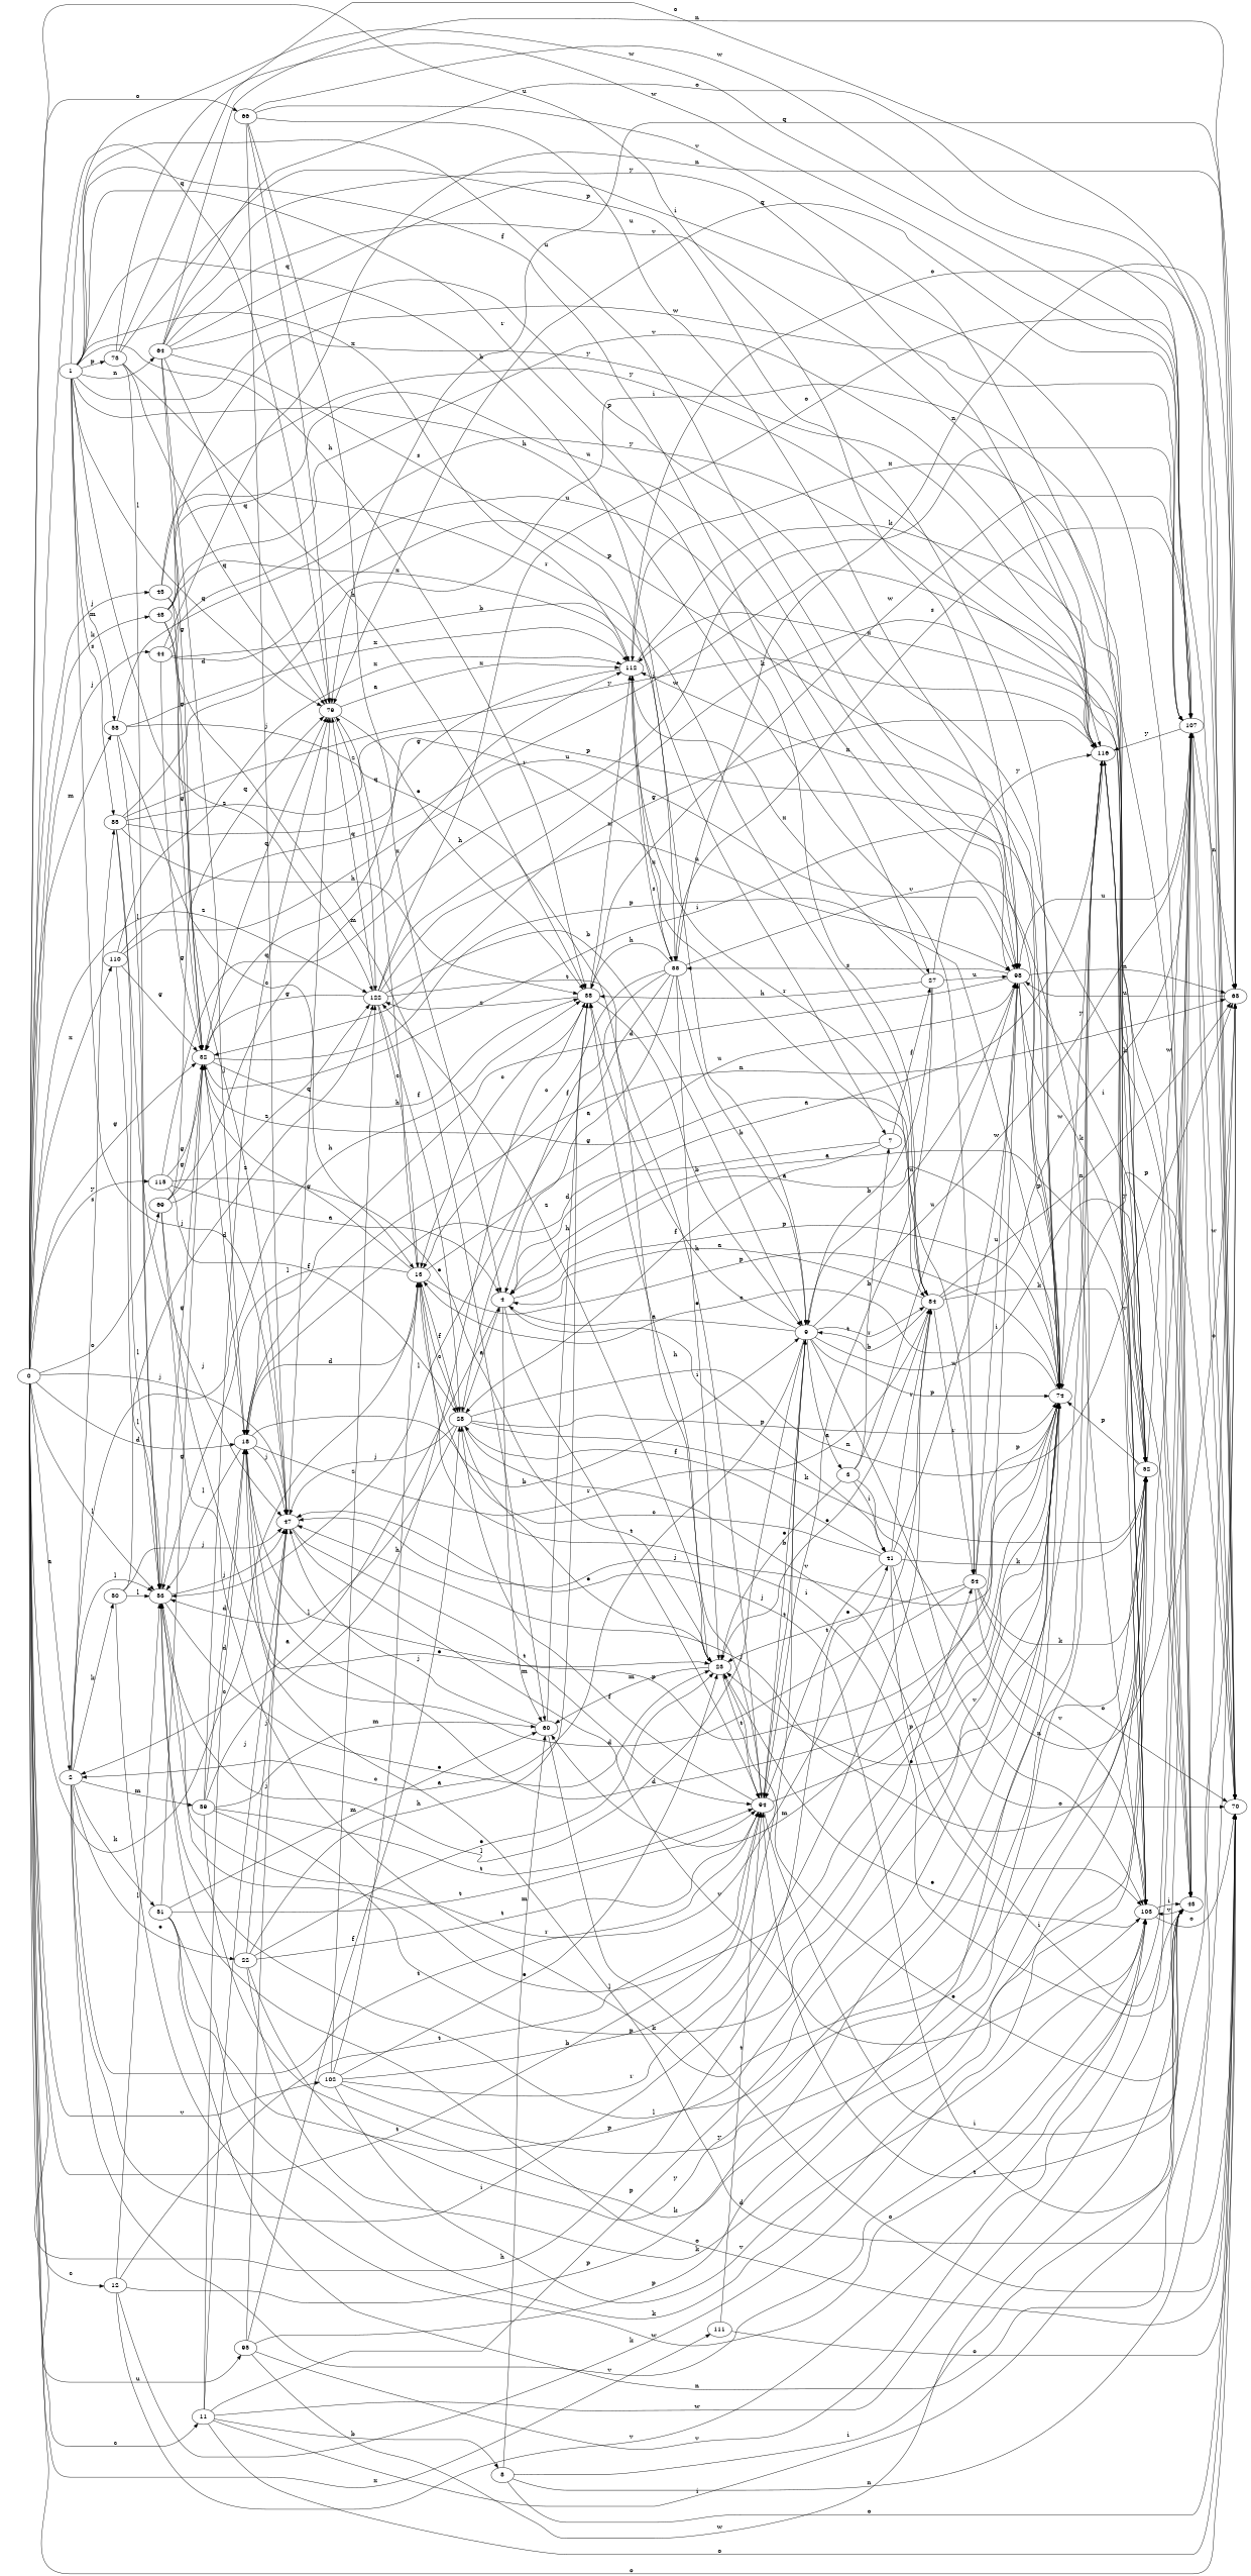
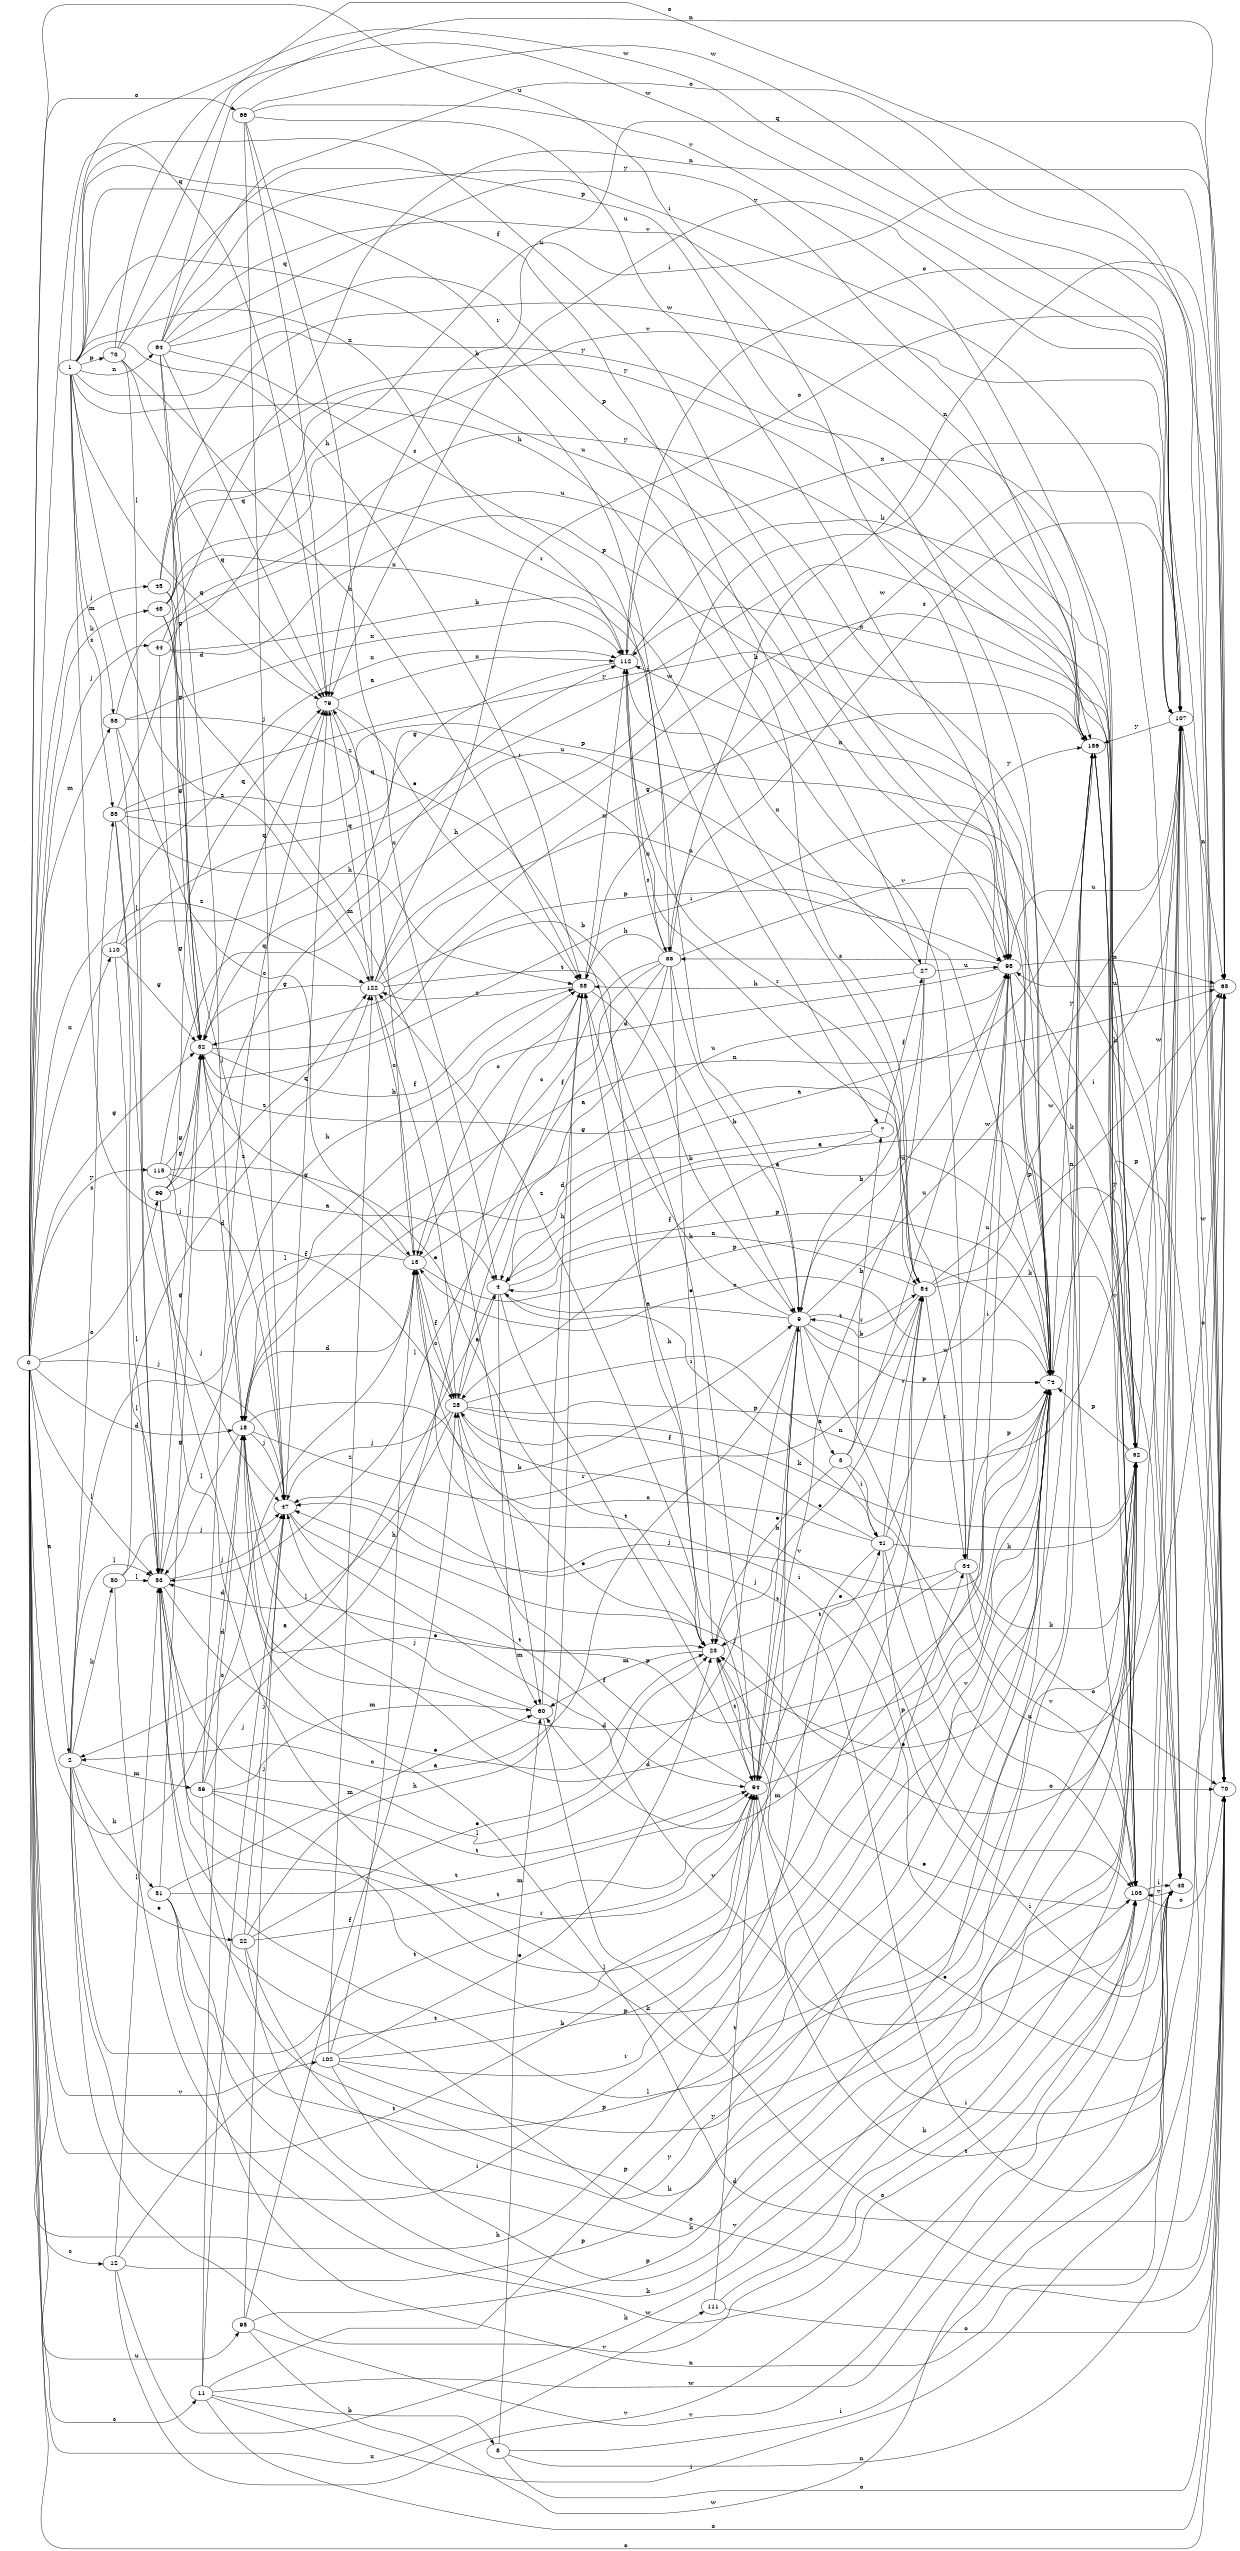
  strict digraph {
    rankdir=LR
    0
    2
    11
    12
    13
    18
    32
    34
    44
    45
    47
    48
    n13 [label=53]
    58
    66
    69
    70
    79
    94
    95
    98
    102
    110
    111
    115
    122
    38
    85
    22
    41
    50
    51
    59
    103
    107
    74
    8
    43
    52
    28
    84
    65
    9
    23
-   116
+   116 [label=186]
    60
    112
    4
    88
    1
    7
    27
    64
    73
    3
    0 -> 2 [label=a]
    0 -> 11 [label=c]
    0 -> 12 [label=c]
    0 -> 13 [label=c]
    0 -> 18 [label=d]
    0 -> 32 [label=g]
    0 -> 34 [label=h]
    0 -> 44 [label=j]
    0 -> 45 [label=j]
    0 -> 47 [label=j]
    0 -> 48 [label=k]
    0 -> n13 [label=l]
    0 -> 58 [label=m]
    0 -> 66 [label=o]
    0 -> 69 [label=o]
    0 -> 70 [label=o]
    0 -> 79 [label=q]
    0 -> 94 [label=t]
    0 -> 95 [label=u]
    0 -> 98 [label=u]
    0 -> 102 [label=v]
    0 -> 110 [label=x]
    0 -> 111 [label=x]
    0 -> 115 [label=y]
    0 -> 122 [label=z]
    2 -> n13 [label=l]
    2 -> 94 [label=t]
    2 -> 38 [label=h]
    2 -> 85 [label=s]
    2 -> 22 [label=e]
    2 -> 41 [label=i]
    2 -> 50 [label=k]
    2 -> 51 [label=k]
    2 -> 59 [label=m]
    2 -> 103 [label=v]
    11 -> 18 [label=d]
    11 -> 47 [label=j]
    11 -> 70 [label=o]
    11 -> 107 [label=w]
    11 -> 74 [label=p]
    11 -> 8 [label=b]
    11 -> 43 [label=i]
    12 -> n13 [label=l]
    12 -> 94 [label=t]
    12 -> 103 [label=v]
    12 -> 74 [label=p]
    12 -> 52 [label=k]
    13 -> 18 [label=d]
    13 -> 32 [label=g]
    13 -> n13 [label=l]
    13 -> 79 [label=q]
    13 -> 98 [label=u]
    13 -> 74 [label=p]
    13 -> 43 [label=i]
    13 -> 28 [label=f]
    18 -> 47 [label=j]
    18 -> n13 [label=l]
    18 -> 74 [label=p]
    18 -> 84 [label=r]
    18 -> 65 [label=n]
    18 -> 9 [label=b]
    32 -> 18 [label=d]
    32 -> 79 [label=q]
    32 -> 38 [label=h]
    32 -> 74 [label=p]
    32 -> 43 [label=i]
    34 -> 18 [label=d]
    34 -> 32 [label=g]
    34 -> 70 [label=o]
    34 -> 98 [label=u]
    34 -> 103 [label=v]
    34 -> 74 [label=p]
    34 -> 52 [label=k]
    34 -> 23 [label=e]
    44 -> 32 [label=g]
    44 -> 74 [label=p]
    44 -> 65 [label=n]
    44 -> 9 [label=b]
    44 -> 116 [label=y]
    45 -> 32 [label=g]
    45 -> 107 [label=w]
    45 -> 84 [label=r]
    45 -> 60 [label=m]
    47 -> 79 [label=q]
    47 -> 94 [label=t]
    47 -> 103 [label=v]
    48 -> 32 [label=g]
    48 -> 47 [label=j]
    48 -> 98 [label=u]
    48 -> 103 [label=v]
    48 -> 116 [label=y]
    48 -> 112 [label=x]
    n13 -> 32 [label=g]
    n13 -> 47 [label=j]
    n13 -> 70 [label=o]
    n13 -> 84 [label=r]
    n13 -> 23 [label=e]
    58 -> 13 [label=c]
    58 -> n13 [label=l]
    58 -> 98 [label=u]
    58 -> 23 [label=e]
    58 -> 112 [label=x]
    66 -> 47 [label=j]
    66 -> 79 [label=q]
    66 -> 98 [label=u]
    66 -> 103 [label=v]
    66 -> 107 [label=w]
    66 -> 4 [label=a]
    69 -> 32 [label=g]
    69 -> 79 [label=q]
    69 -> 122 [label=z]
    69 -> 52 [label=k]
    69 -> 23 [label=e]
    69 -> 112 [label=x]
    70 -> 18 [label=d]
    70 -> 107 [label=w]
    70 -> 74 [label=p]
    79 -> 122 [label=z]
    79 -> 38 [label=h]
    79 -> 112 [label=x]
    94 -> 38 [label=h]
    94 -> 74 [label=p]
    94 -> 43 [label=i]
    94 -> 28 [label=f]
    94 -> 9 [label=b]
    95 -> 47 [label=j]
    95 -> 103 [label=v]
    95 -> 107 [label=w]
    95 -> 74 [label=p]
    95 -> 28 [label=f]
    98 -> 18 [label=d]
    98 -> 74 [label=p]
    98 -> 43 [label=i]
    98 -> 52 [label=k]
    98 -> 65 [label=n]
    98 -> 60 [label=m]
    98 -> 88 [label=s]
    102 -> 13 [label=c]
    102 -> 122 [label=z]
    102 -> 103 [label=v]
    102 -> 84 [label=r]
    102 -> 9 [label=b]
    102 -> 23 [label=e]
    102 -> 116 [label=y]
    110 -> 32 [label=g]
    110 -> n13 [label=l]
    110 -> 98 [label=u]
    110 -> 43 [label=i]
    110 -> 112 [label=x]
    111 -> 70 [label=o]
    111 -> 94 [label=t]
+   111 -> 52 [label=k]
    115 -> 32 [label=g]
    115 -> 107 [label=w]
    115 -> 28 [label=f]
    115 -> 23 [label=e]
    115 -> 4 [label=a]
    122 -> 13 [label=c]
    122 -> 32 [label=g]
    122 -> 70 [label=o]
    122 -> 79 [label=q]
    122 -> 94 [label=t]
    122 -> 98 [label=u]
    122 -> 52 [label=k]
    122 -> 28 [label=f]
    122 -> 9 [label=b]
    38 -> 13 [label=c]
    38 -> 122 [label=z]
    38 -> 107 [label=w]
    38 -> 9 [label=b]
    38 -> 112 [label=x]
    85 -> 47 [label=j]
    85 -> n13 [label=l]
    85 -> 38 [label=h]
    85 -> 74 [label=p]
-   85 -> 43 [label=i]
+   85 -> 65 [label=i]
    85 -> 84 [label=r]
    85 -> 116 [label=y]
    22 -> 47 [label=j]
    22 -> 94 [label=t]
    22 -> 38 [label=h]
    22 -> 52 [label=k]
    22 -> 23 [label=e]
    22 -> 116 [label=y]
    41 -> 13 [label=c]
    41 -> 70 [label=o]
    41 -> 94 [label=t]
    41 -> 98 [label=u]
    41 -> 43 [label=i]
    41 -> 52 [label=k]
    41 -> 28 [label=f]
    41 -> 84 [label=r]
    50 -> 47 [label=j]
    50 -> n13 [label=l]
    50 -> 122 [label=z]
    50 -> 107 [label=w]
    51 -> 32 [label=g]
    51 -> 94 [label=t]
    51 -> 74 [label=p]
    51 -> 52 [label=k]
    51 -> 65 [label=n]
    51 -> 60 [label=m]
    59 -> 18 [label=d]
    59 -> 79 [label=q]
    59 -> 94 [label=t]
    59 -> 38 [label=h]
    59 -> 74 [label=p]
    59 -> 52 [label=k]
    59 -> 60 [label=m]
    103 -> 70 [label=o]
    103 -> 43 [label=i]
    103 -> 23 [label=e]
    107 -> 47 [label=j]
    107 -> 70 [label=o]
-   107 -> 79 [label=q]
+   107 -> 79 [label=v]
    107 -> 98 [label=u]
    107 -> 65 [label=n]
    107 -> 116 [label=y]
    107 -> 88 [label=s]
    74 -> 13 [label=c]
    74 -> 18 [label=d]
    74 -> 47 [label=j]
    74 -> n13 [label=l]
    74 -> 116 [label=y]
    74 -> 112 [label=x]
    74 -> 4 [label=a]
    8 -> 70 [label=o]
    8 -> 43 [label=i]
    8 -> 65 [label=n]
    8 -> 60 [label=m]
    43 -> 94 [label=t]
    43 -> 103 [label=v]
    43 -> 23 [label=e]
    52 -> n13 [label=l]
    52 -> 107 [label=w]
    52 -> 74 [label=p]
    52 -> 116 [label=y]
    52 -> 112 [label=x]
    52 -> 4 [label=a]
    28 -> 13 [label=c]
    28 -> 47 [label=j]
    28 -> n13 [label=l]
    28 -> 103 [label=v]
    28 -> 74 [label=p]
    28 -> 52 [label=k]
    28 -> 65 [label=n]
    28 -> 23 [label=e]
    28 -> 4 [label=a]
    84 -> 34 [label=r]
    84 -> 107 [label=w]
    84 -> 52 [label=k]
    84 -> 65 [label=n]
    84 -> 9 [label=b]
    84 -> 23 [label=e]
    84 -> 4 [label=a]
    65 -> 47 [label=j]
    65 -> 79 [label=q]
    65 -> 98 [label=u]
    9 -> 2 [label=a]
    9 -> n13 [label=l]
    9 -> 94 [label=t]
    9 -> 98 [label=u]
    9 -> 38 [label=h]
    9 -> 103 [label=v]
    9 -> 107 [label=w]
    9 -> 74 [label=p]
    9 -> 43 [label=i]
    9 -> 84 [label=r]
    9 -> 4 [label=a]
    9 -> 3 [label=a]
    23 -> 94 [label=t]
    23 -> 122 [label=z]
    23 -> 60 [label=m]
    116 -> 32 [label=g]
    116 -> 103 [label=v]
    116 -> 52 [label=k]
    116 -> 23 [label=e]
    116 -> 112 [label=x]
    116 -> 4 [label=a]
    60 -> 47 [label=j]
    60 -> 70 [label=o]
    60 -> 38 [label=h]
    112 -> 32 [label=g]
    112 -> 70 [label=o]
    112 -> 52 [label=k]
    112 -> 84 [label=r]
    112 -> 88 [label=s]
    4 -> 2 [label=a]
    4 -> 94 [label=t]
    4 -> 41 [label=i]
    4 -> 74 [label=p]
    4 -> 60 [label=m]
    88 -> 13 [label=c]
    88 -> n13 [label=l]
    88 -> 38 [label=h]
    88 -> 103 [label=v]
    88 -> 28 [label=f]
    88 -> 65 [label=n]
    88 -> 9 [label=b]
    88 -> 23 [label=e]
    88 -> 112 [label=x]
    88 -> 4 [label=a]
    1 -> 34 [label=h]
    1 -> 47 [label=j]
    1 -> 58 [label=m]
    1 -> 79 [label=q]
    1 -> 98 [label=u]
    1 -> 122 [label=z]
    1 -> 38 [label=h]
    1 -> 85 [label=s]
    1 -> 107 [label=w]
    1 -> 84 [label=r]
    1 -> 116 [label=y]
    1 -> 112 [label=x]
    1 -> 7 [label=b]
    1 -> 27 [label=f]
    1 -> 64 [label=n]
    1 -> 73 [label=p]
    7 -> 18 [label=d]
    7 -> 28 [label=f]
    7 -> 27 [label=f]
    27 -> 94 [label=t]
    27 -> 98 [label=u]
    27 -> 38 [label=h]
    27 -> 9 [label=b]
    27 -> 116 [label=y]
    27 -> 112 [label=x]
    64 -> 18 [label=d]
    64 -> 32 [label=g]
    64 -> 70 [label=o]
    64 -> 79 [label=q]
    64 -> 103 [label=v]
    64 -> 74 [label=p]
    64 -> 43 [label=i]
    64 -> 65 [label=n]
    64 -> 116 [label=y]
    64 -> 88 [label=s]
    73 -> n13 [label=l]
    73 -> 70 [label=o]
    73 -> 79 [label=q]
    73 -> 38 [label=h]
    73 -> 107 [label=w]
    73 -> 74 [label=p]
    3 -> 98 [label=u]
    3 -> 41 [label=i]
    3 -> 65 [label=n]
    3 -> 23 [label=e]
    3 -> 7 [label=b]
  }
